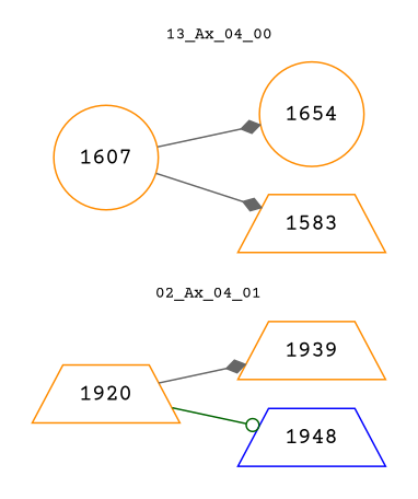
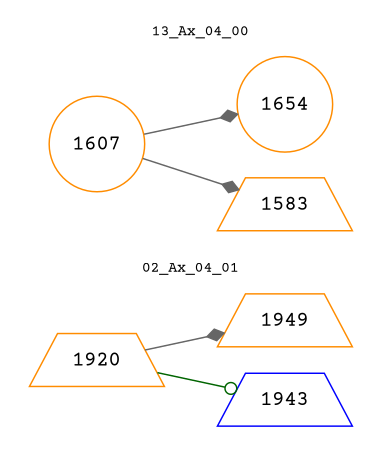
  digraph {
    fontname="Courier Prime"
    rankdir=LR
    node [color=darkorange fontname="Courier Prime" shape=trapezium]
    edge [arrowhead=diamond color=gray40 fontname="Courier Prime"]
    n1 [label=1920]
-   n2 [color=blue label=1948]
-   n3 [label=1939]
+   n2 [color=blue label=1943]
+   n3 [label=1949]
    n4 [label=1607 shape=circle]
    n5 [label=1583]
    n6 [label=1654 shape=circle]
    subgraph cluster_1 {
      color=white
      fontsize=10
      label="02_Ax_04_01"
      n1
      n2
      n3
    }
    subgraph cluster_2 {
      color=white
      fontsize=10
      label="13_Ax_04_00"
      n4
      n5
      n6
    }
    n1 -> n2 [arrowhead=odot color=darkgreen]
    n1 -> n3
    n4 -> n5
    n4 -> n6
  }
